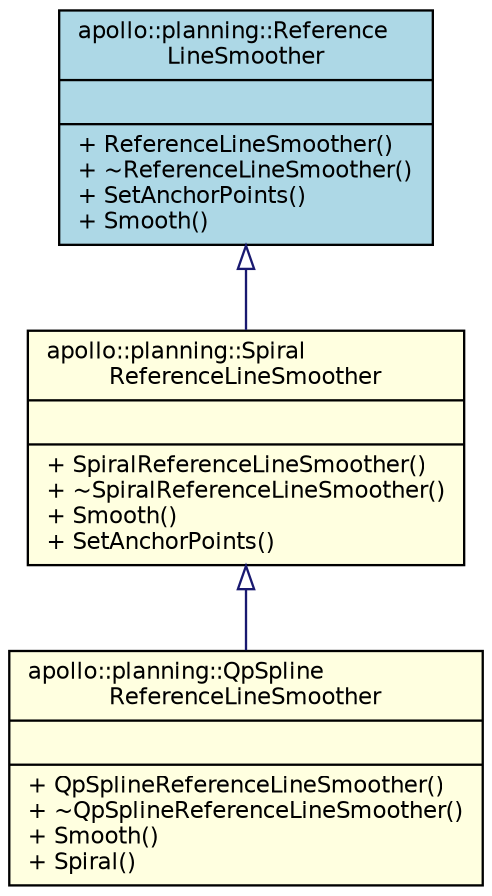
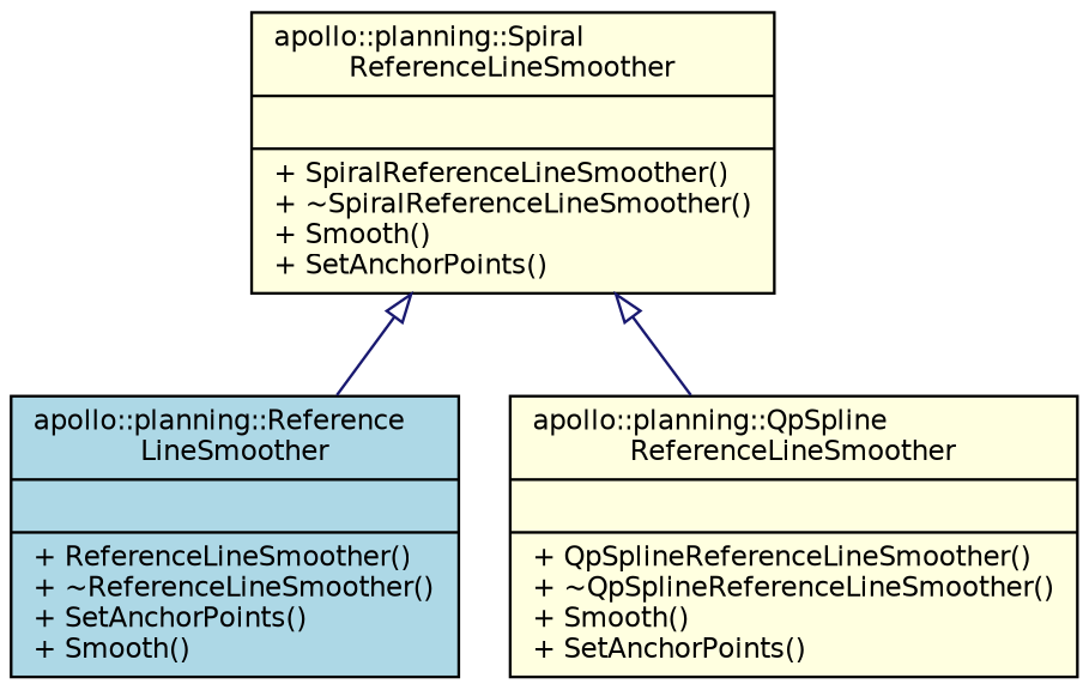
  digraph {
    node [color=black fillcolor=lightyellow fontname=Helvetica fontsize=10 shape=record style=filled]
    edge [arrowtail=onormal color=midnightblue dir=back fontname=Helvetica fontsize=10 labelfontname=Helvetica labelfontsize=10 style=solid]
    n1 [fillcolor=lightblue fontcolor=black height=0.2 label="{apollo::planning::Reference\lLineSmoother\n||+ ReferenceLineSmoother()\l+ ~ReferenceLineSmoother()\l+ SetAnchorPoints()\l+ Smooth()\l}" width=0.4]
    n2 [height=0.2 label="{apollo::planning::Spiral\lReferenceLineSmoother\n||+ SpiralReferenceLineSmoother()\l+ ~SpiralReferenceLineSmoother()\l+ Smooth()\l+ SetAnchorPoints()\l}" width=0.4]
-   n3 [height=0.2 label="{apollo::planning::QpSpline\lReferenceLineSmoother\n||+ QpSplineReferenceLineSmoother()\l+ ~QpSplineReferenceLineSmoother()\l+ Smooth()\l+ Spiral()\l}" width=0.4]
-   n1 -> n2
+   n3 [height=0.2 label="{apollo::planning::QpSpline\lReferenceLineSmoother\n||+ QpSplineReferenceLineSmoother()\l+ ~QpSplineReferenceLineSmoother()\l+ Smooth()\l+ SetAnchorPoints()\l}" width=0.4]
+   n2 -> n1
    n2 -> n3
  }
